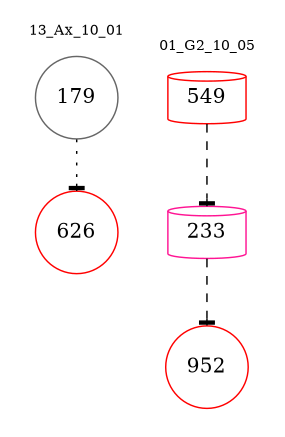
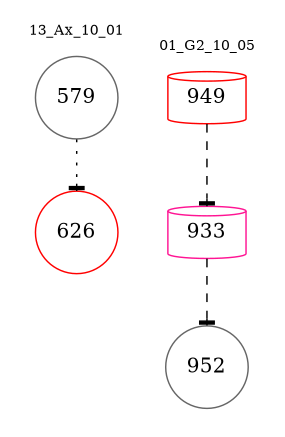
  digraph {
    node [color=gray40 shape=circle]
    edge [arrowhead=tee color=black style=dashed]
-   n1 [label=179]
+   n1 [label=579]
    n2 [color=red label=626]
-   n3 [color=red label=549 shape=cylinder]
-   n4 [color=deeppink label=233 shape=cylinder]
-   n5 [color=red label=952]
+   n3 [color=red label=949 shape=cylinder]
+   n4 [color=deeppink label=933 shape=cylinder]
+   n5 [label=952]
    subgraph cluster_1 {
      color=white
      fontsize=10
      label="13_Ax_10_01"
      n1
      n2
    }
    subgraph cluster_2 {
      color=white
      fontsize=10
      label="01_G2_10_05"
      n3
      n4
      n5
    }
    n1 -> n2 [style=dotted]
    n3 -> n4
    n4 -> n5
  }
